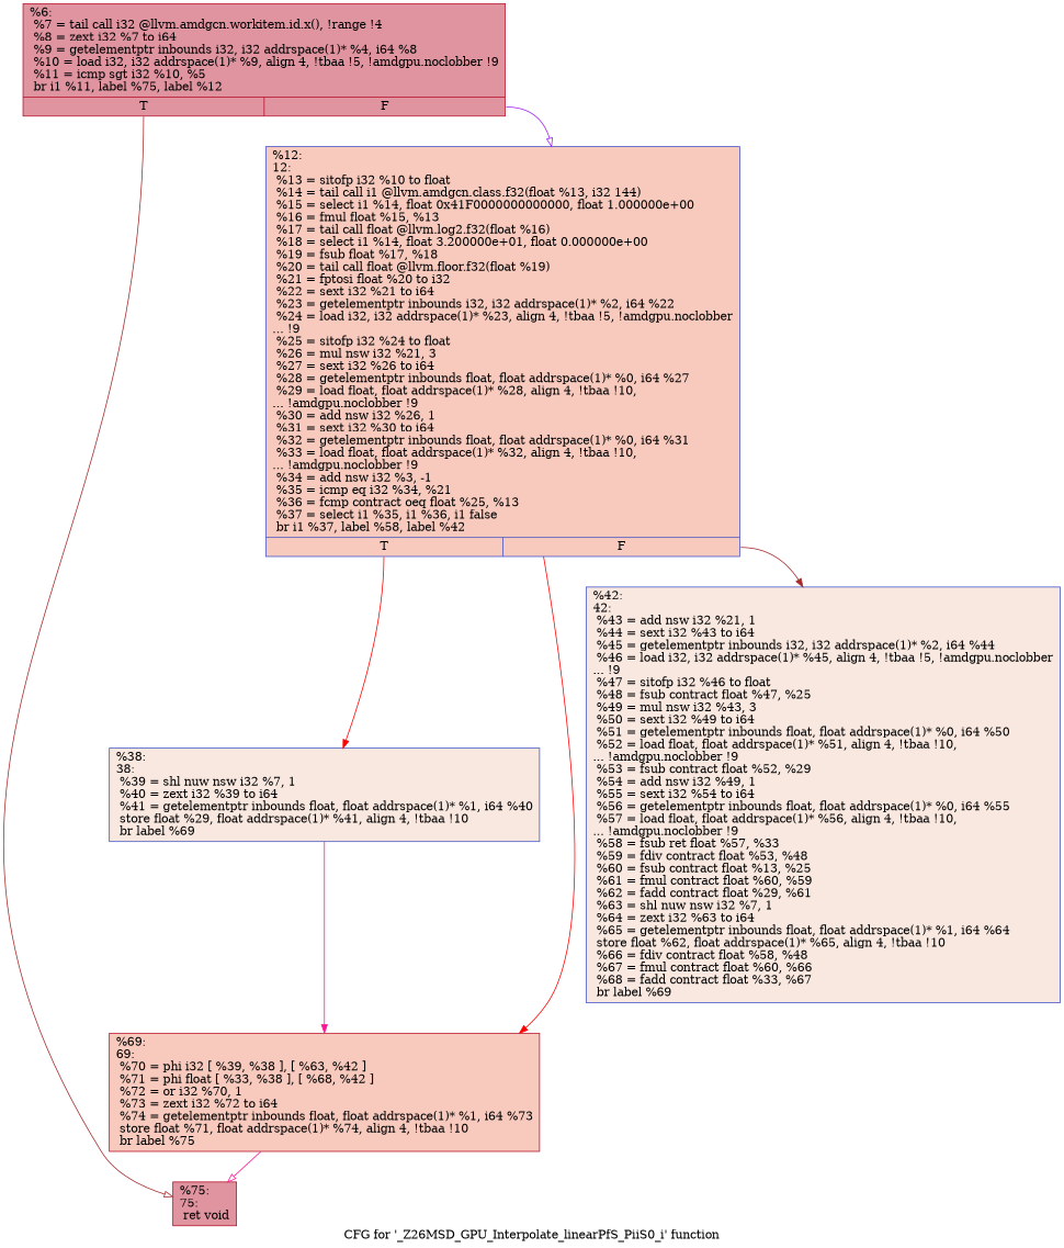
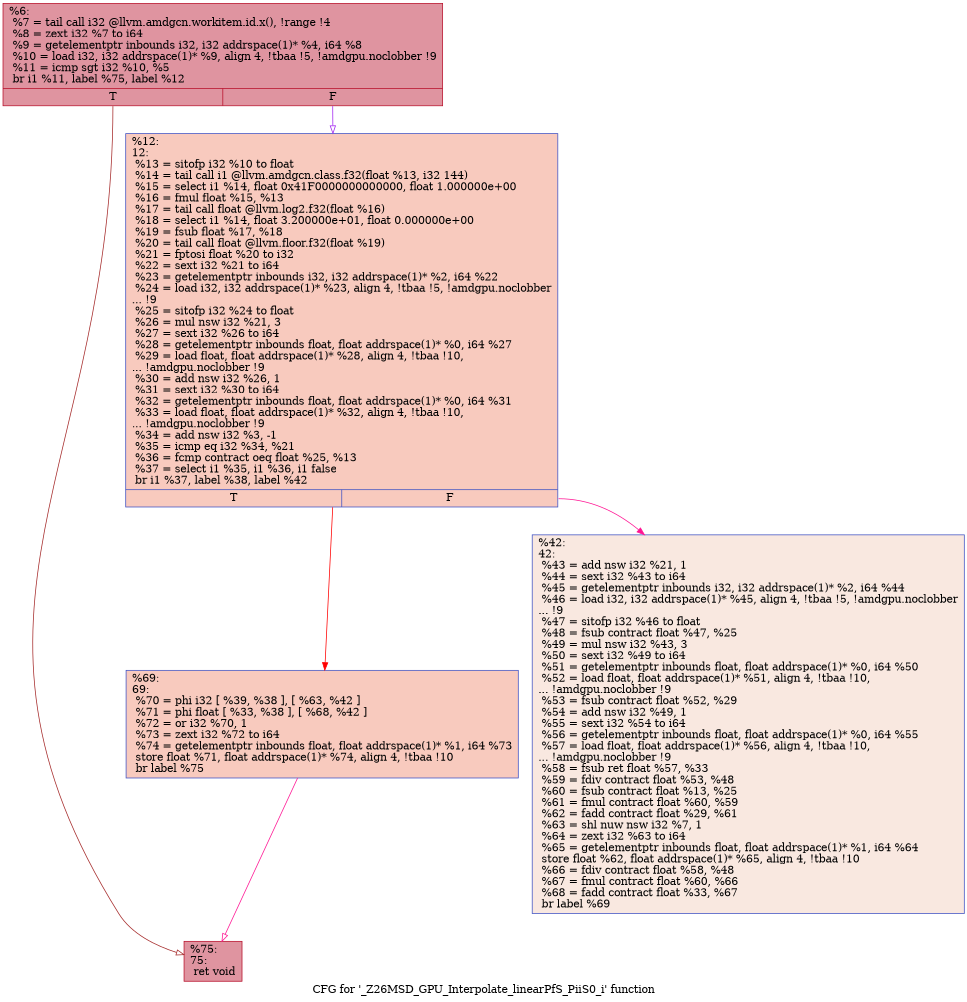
  digraph {
    label="CFG for '_Z26MSD_GPU_Interpolate_linearPfS_PiiS0_i' function"
    node [color="#3d50c3ff" fillcolor="#b70d2870" shape=record style=filled]
    edge [arrowhead=normal color=brown]
    n1 [color="#b70d28ff" label="{%6:\l  %7 = tail call i32 @llvm.amdgcn.workitem.id.x(), !range !4\l  %8 = zext i32 %7 to i64\l  %9 = getelementptr inbounds i32, i32 addrspace(1)* %4, i64 %8\l  %10 = load i32, i32 addrspace(1)* %9, align 4, !tbaa !5, !amdgpu.noclobber !9\l  %11 = icmp sgt i32 %10, %5\l  br i1 %11, label %75, label %12\l|{<s0>T|<s1>F}}"]
    n2 [color="#b70d28ff" label="{%75:\l75:                                               \l  ret void\l}"]
-   n3 [fillcolor="#ef886b70" label="{%12:\l12:                                               \l  %13 = sitofp i32 %10 to float\l  %14 = tail call i1 @llvm.amdgcn.class.f32(float %13, i32 144)\l  %15 = select i1 %14, float 0x41F0000000000000, float 1.000000e+00\l  %16 = fmul float %15, %13\l  %17 = tail call float @llvm.log2.f32(float %16)\l  %18 = select i1 %14, float 3.200000e+01, float 0.000000e+00\l  %19 = fsub float %17, %18\l  %20 = tail call float @llvm.floor.f32(float %19)\l  %21 = fptosi float %20 to i32\l  %22 = sext i32 %21 to i64\l  %23 = getelementptr inbounds i32, i32 addrspace(1)* %2, i64 %22\l  %24 = load i32, i32 addrspace(1)* %23, align 4, !tbaa !5, !amdgpu.noclobber\l... !9\l  %25 = sitofp i32 %24 to float\l  %26 = mul nsw i32 %21, 3\l  %27 = sext i32 %26 to i64\l  %28 = getelementptr inbounds float, float addrspace(1)* %0, i64 %27\l  %29 = load float, float addrspace(1)* %28, align 4, !tbaa !10,\l... !amdgpu.noclobber !9\l  %30 = add nsw i32 %26, 1\l  %31 = sext i32 %30 to i64\l  %32 = getelementptr inbounds float, float addrspace(1)* %0, i64 %31\l  %33 = load float, float addrspace(1)* %32, align 4, !tbaa !10,\l... !amdgpu.noclobber !9\l  %34 = add nsw i32 %3, -1\l  %35 = icmp eq i32 %34, %21\l  %36 = fcmp contract oeq float %25, %13\l  %37 = select i1 %35, i1 %36, i1 false\l  br i1 %37, label %58, label %42\l|{<s0>T|<s1>F}}"]
-   n4 [fillcolor="#f1ccb870" label="{%38:\l38:                                               \l  %39 = shl nuw nsw i32 %7, 1\l  %40 = zext i32 %39 to i64\l  %41 = getelementptr inbounds float, float addrspace(1)* %1, i64 %40\l  store float %29, float addrspace(1)* %41, align 4, !tbaa !10\l  br label %69\l}"]
+   n3 [fillcolor="#ef886b70" label="{%12:\l12:                                               \l  %13 = sitofp i32 %10 to float\l  %14 = tail call i1 @llvm.amdgcn.class.f32(float %13, i32 144)\l  %15 = select i1 %14, float 0x41F0000000000000, float 1.000000e+00\l  %16 = fmul float %15, %13\l  %17 = tail call float @llvm.log2.f32(float %16)\l  %18 = select i1 %14, float 3.200000e+01, float 0.000000e+00\l  %19 = fsub float %17, %18\l  %20 = tail call float @llvm.floor.f32(float %19)\l  %21 = fptosi float %20 to i32\l  %22 = sext i32 %21 to i64\l  %23 = getelementptr inbounds i32, i32 addrspace(1)* %2, i64 %22\l  %24 = load i32, i32 addrspace(1)* %23, align 4, !tbaa !5, !amdgpu.noclobber\l... !9\l  %25 = sitofp i32 %24 to float\l  %26 = mul nsw i32 %21, 3\l  %27 = sext i32 %26 to i64\l  %28 = getelementptr inbounds float, float addrspace(1)* %0, i64 %27\l  %29 = load float, float addrspace(1)* %28, align 4, !tbaa !10,\l... !amdgpu.noclobber !9\l  %30 = add nsw i32 %26, 1\l  %31 = sext i32 %30 to i64\l  %32 = getelementptr inbounds float, float addrspace(1)* %0, i64 %31\l  %33 = load float, float addrspace(1)* %32, align 4, !tbaa !10,\l... !amdgpu.noclobber !9\l  %34 = add nsw i32 %3, -1\l  %35 = icmp eq i32 %34, %21\l  %36 = fcmp contract oeq float %25, %13\l  %37 = select i1 %35, i1 %36, i1 false\l  br i1 %37, label %38, label %42\l|{<s0>T|<s1>F}}"]
    n5 [fillcolor="#f1ccb870" label="{%42:\l42:                                               \l  %43 = add nsw i32 %21, 1\l  %44 = sext i32 %43 to i64\l  %45 = getelementptr inbounds i32, i32 addrspace(1)* %2, i64 %44\l  %46 = load i32, i32 addrspace(1)* %45, align 4, !tbaa !5, !amdgpu.noclobber\l... !9\l  %47 = sitofp i32 %46 to float\l  %48 = fsub contract float %47, %25\l  %49 = mul nsw i32 %43, 3\l  %50 = sext i32 %49 to i64\l  %51 = getelementptr inbounds float, float addrspace(1)* %0, i64 %50\l  %52 = load float, float addrspace(1)* %51, align 4, !tbaa !10,\l... !amdgpu.noclobber !9\l  %53 = fsub contract float %52, %29\l  %54 = add nsw i32 %49, 1\l  %55 = sext i32 %54 to i64\l  %56 = getelementptr inbounds float, float addrspace(1)* %0, i64 %55\l  %57 = load float, float addrspace(1)* %56, align 4, !tbaa !10,\l... !amdgpu.noclobber !9\l  %58 = fsub ret float %57, %33\l  %59 = fdiv contract float %53, %48\l  %60 = fsub contract float %13, %25\l  %61 = fmul contract float %60, %59\l  %62 = fadd contract float %29, %61\l  %63 = shl nuw nsw i32 %7, 1\l  %64 = zext i32 %63 to i64\l  %65 = getelementptr inbounds float, float addrspace(1)* %1, i64 %64\l  store float %62, float addrspace(1)* %65, align 4, !tbaa !10\l  %66 = fdiv contract float %58, %48\l  %67 = fmul contract float %60, %66\l  %68 = fadd contract float %33, %67\l  br label %69\l}"]
-   n6 [color="#b70d28ff" fillcolor="#ef886b70" label="{%69:\l69:                                               \l  %70 = phi i32 [ %39, %38 ], [ %63, %42 ]\l  %71 = phi float [ %33, %38 ], [ %68, %42 ]\l  %72 = or i32 %70, 1\l  %73 = zext i32 %72 to i64\l  %74 = getelementptr inbounds float, float addrspace(1)* %1, i64 %73\l  store float %71, float addrspace(1)* %74, align 4, !tbaa !10\l  br label %75\l}"]
+   n6 [fillcolor="#ef886b70" label="{%69:\l69:                                               \l  %70 = phi i32 [ %39, %38 ], [ %63, %42 ]\l  %71 = phi float [ %33, %38 ], [ %68, %42 ]\l  %72 = or i32 %70, 1\l  %73 = zext i32 %72 to i64\l  %74 = getelementptr inbounds float, float addrspace(1)* %1, i64 %73\l  store float %71, float addrspace(1)* %74, align 4, !tbaa !10\l  br label %75\l}"]
    n1 -> n2 [arrowhead=onormal tailport=s0]
    n1 -> n3 [arrowhead=onormal color=purple tailport=s1]
-   n3 -> n4 [color=red tailport=s0]
-   n3 -> n5 [tailport=s1]
+   n3 -> n5 [color=deeppink tailport=s1]
    n3 -> n6 [color=red]
-   n4 -> n6 [color=deeppink]
    n6 -> n2 [arrowhead=onormal color=deeppink]
  }
